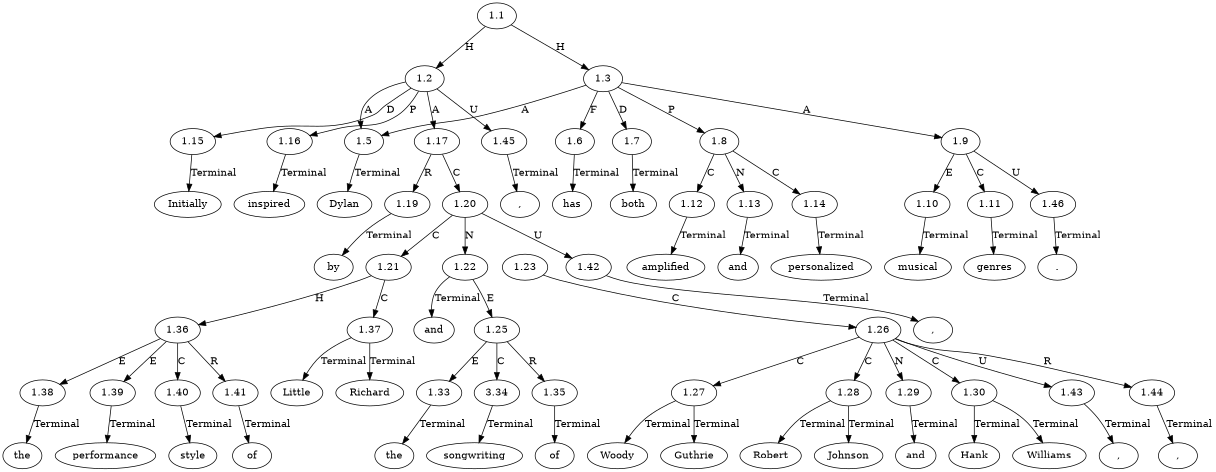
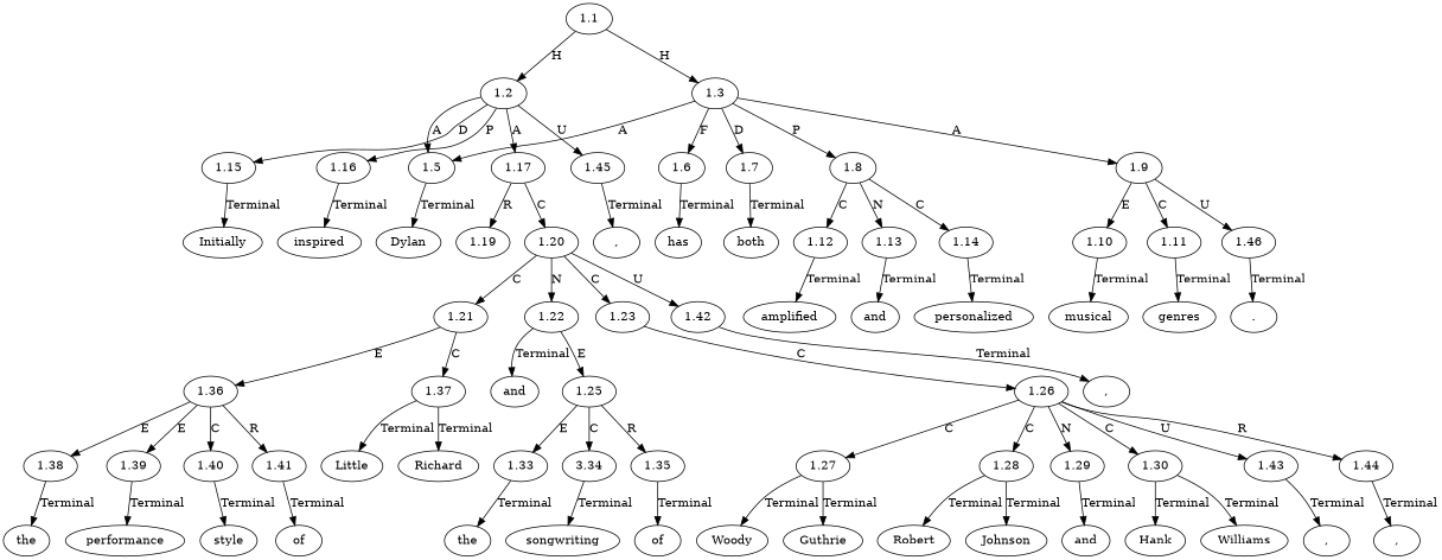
  digraph {
    node [ordering=out]
    edge [ordering=out]
    n1 [label=Initially]
    n2 [label=","]
    n3 [label=and]
    n4 [label=the]
    n5 [label=songwriting]
    n6 [label=of]
    n7 [label=Woody]
    n8 [label=Guthrie]
    n9 [label=","]
    n10 [label=Robert]
    n11 [label=Johnson]
    n12 [label=inspired]
    n13 [label=","]
    n14 [label=and]
    n15 [label=Hank]
    n16 [label=Williams]
    n17 [label=","]
    n18 [label=Dylan]
    n19 [label=has]
    n20 [label=both]
    n21 [label=amplified]
    n22 [label=and]
-   n23 [label=by]
    n24 [label=personalized]
    n25 [label=musical]
    n26 [label=genres]
    n27 [label="."]
    n28 [label=the]
    n29 [label=performance]
    n30 [label=style]
    n31 [label=of]
    n32 [label=Little]
    n33 [label=Richard]
    n34 [label=1.1]
    n35 [label=1.2]
    n36 [label=1.3]
    n37 [label=1.5]
    n38 [label=1.15]
    n39 [label=1.16]
    n40 [label=1.17]
    n41 [label=1.45]
    n42 [label=1.6]
    n43 [label=1.7]
    n44 [label=1.8]
    n45 [label=1.9]
    n46 [label=1.19]
    n47 [label=1.20]
    n48 [label=1.12]
    n49 [label=1.13]
    n50 [label=1.14]
    n51 [label=1.10]
    n52 [label=1.11]
    n53 [label=1.46]
    n54 [label=1.21]
    n55 [label=1.22]
    n56 [label=1.23]
    n57 [label=1.42]
    n58 [label=1.36]
    n59 [label=1.37]
    n60 [label=1.25]
    n61 [label=1.26]
    n62 [label=1.38]
    n63 [label=1.39]
    n64 [label=1.40]
    n65 [label=1.41]
    n66 [label=1.33]
    n67 [label=3.34]
    n68 [label=1.35]
    n69 [label=1.27]
    n70 [label=1.28]
    n71 [label=1.29]
    n72 [label=1.30]
    n73 [label=1.43]
    n74 [label=1.44]
    n34 -> n35 [label=H]
    n34 -> n36 [label=H]
    n35 -> n37 [label=A]
    n35 -> n38 [label=D]
    n35 -> n39 [label=P]
    n35 -> n40 [label=A]
    n35 -> n41 [label=U]
    n36 -> n37 [label=A]
    n36 -> n42 [label=F]
    n36 -> n43 [label=D]
    n36 -> n44 [label=P]
    n36 -> n45 [label=A]
    n37 -> n18 [label=Terminal]
    n38 -> n1 [label=Terminal]
    n39 -> n12 [label=Terminal]
    n40 -> n46 [label=R]
    n40 -> n47 [label=C]
    n41 -> n17 [label=Terminal]
    n42 -> n19 [label=Terminal]
    n43 -> n20 [label=Terminal]
    n44 -> n48 [label=C]
    n44 -> n49 [label=N]
    n44 -> n50 [label=C]
    n45 -> n51 [label=E]
    n45 -> n52 [label=C]
    n45 -> n53 [label=U]
-   n46 -> n23 [label=Terminal]
    n47 -> n54 [label=C]
    n47 -> n55 [label=N]
+   n47 -> n56 [label=C]
    n47 -> n57 [label=U]
    n48 -> n21 [label=Terminal]
    n49 -> n22 [label=Terminal]
    n50 -> n24 [label=Terminal]
    n51 -> n25 [label=Terminal]
    n52 -> n26 [label=Terminal]
    n53 -> n27 [label=Terminal]
-   n54 -> n58 [label=H]
+   n54 -> n58 [label=E]
    n54 -> n59 [label=C]
    n55 -> n3 [label=Terminal]
    n55 -> n60 [label=E]
    n56 -> n61 [label=C]
    n57 -> n2 [label=Terminal]
    n58 -> n62 [label=E]
    n58 -> n63 [label=E]
    n58 -> n64 [label=C]
    n58 -> n65 [label=R]
    n59 -> n32 [label=Terminal]
    n59 -> n33 [label=Terminal]
    n60 -> n66 [label=E]
    n60 -> n67 [label=C]
    n60 -> n68 [label=R]
    n61 -> n69 [label=C]
    n61 -> n70 [label=C]
    n61 -> n71 [label=N]
    n61 -> n72 [label=C]
    n61 -> n73 [label=U]
    n61 -> n74 [label=R]
    n62 -> n28 [label=Terminal]
    n63 -> n29 [label=Terminal]
    n64 -> n30 [label=Terminal]
    n65 -> n31 [label=Terminal]
    n66 -> n4 [label=Terminal]
    n67 -> n5 [label=Terminal]
    n68 -> n6 [label=Terminal]
    n69 -> n7 [label=Terminal]
    n69 -> n8 [label=Terminal]
    n70 -> n10 [label=Terminal]
    n70 -> n11 [label=Terminal]
    n71 -> n14 [label=Terminal]
    n72 -> n15 [label=Terminal]
    n72 -> n16 [label=Terminal]
    n73 -> n9 [label=Terminal]
    n74 -> n13 [label=Terminal]
  }
